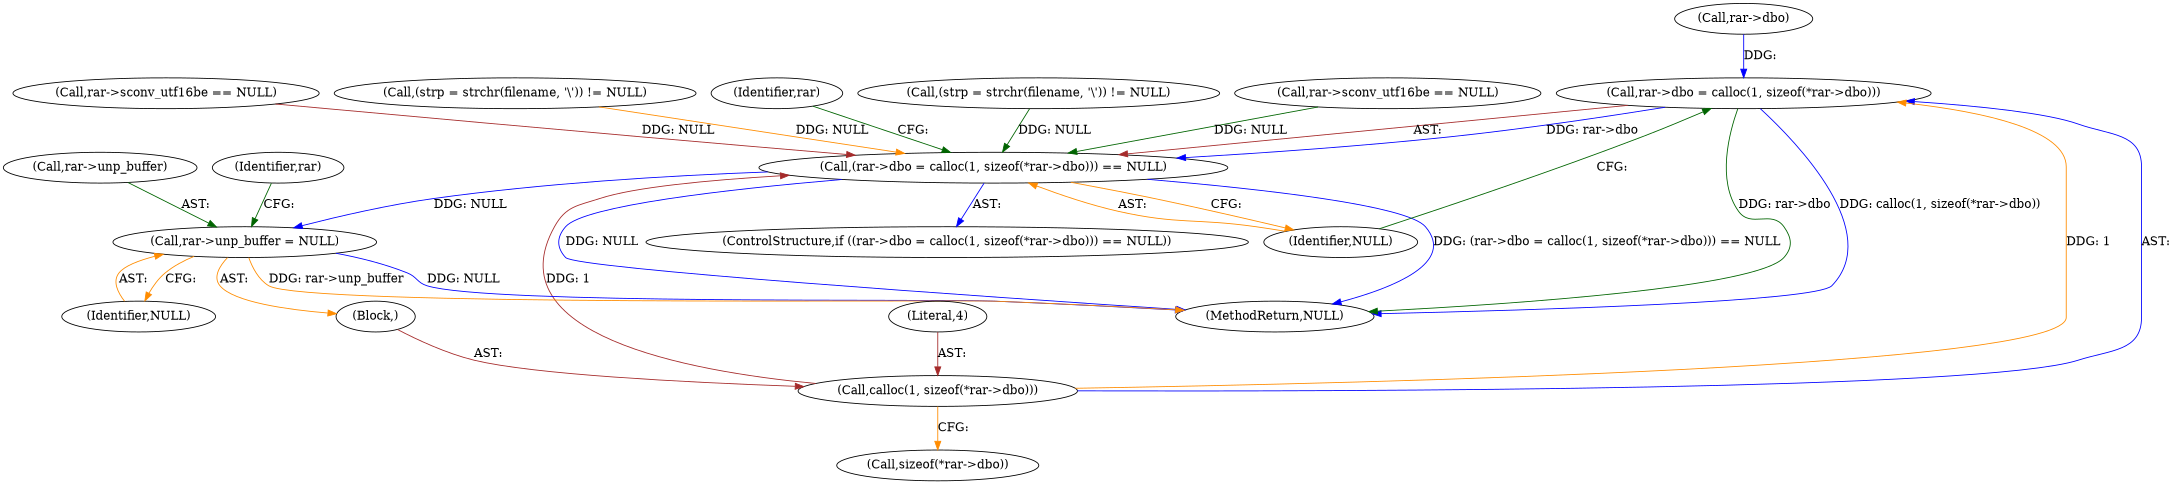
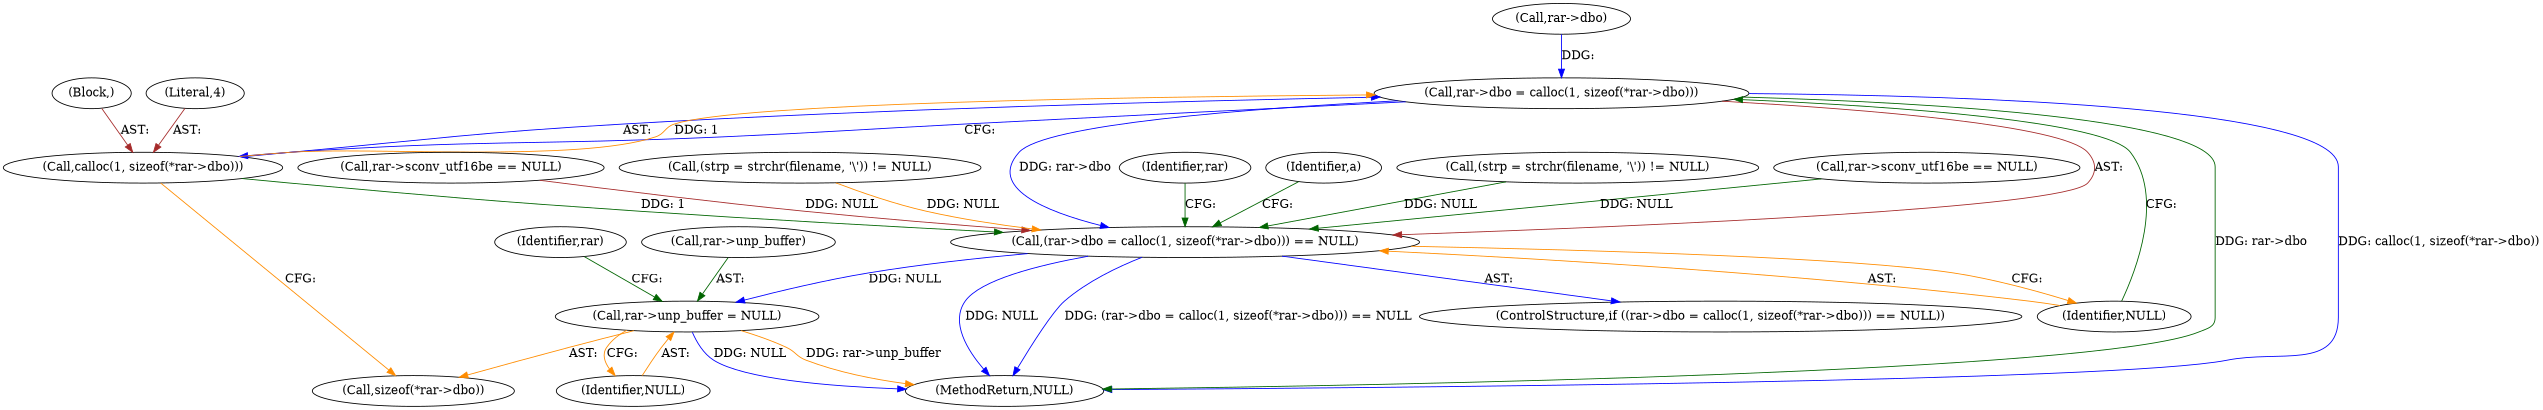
  digraph {
    edge [color=blue]
    n1 [label="(Call,rar->dbo = calloc(1, sizeof(*rar->dbo)))"]
    n2 [label="(Call,calloc(1, sizeof(*rar->dbo)))"]
    n3 [label="(Call,(rar->dbo = calloc(1, sizeof(*rar->dbo))) == NULL)"]
    n4 [label="(MethodReturn,NULL)"]
    n5 [label="(Call,sizeof(*rar->dbo))"]
    n6 [label="(Call,rar->unp_buffer = NULL)"]
    n7 [label="(ControlStructure,if ((rar->dbo = calloc(1, sizeof(*rar->dbo))) == NULL))"]
    n8 [label="(Identifier,NULL)"]
    n9 [label="(Block,)"]
    n10 [label="(Identifier,NULL)"]
    n11 [label="(Call,rar->dbo)"]
    n12 [label="(Call,rar->sconv_utf16be == NULL)"]
    n13 [label="(Call,(strp = strchr(filename, '\\')) != NULL)"]
    n14 [label="(Identifier,rar)"]
    n15 [label="(Call,rar->unp_buffer)"]
+   n16 [label="(Identifier,a)"]
    n17 [label="(Call,(strp = strchr(filename, '\\')) != NULL)"]
    n18 [label="(Call,rar->sconv_utf16be == NULL)"]
    n19 [label="(Literal,4)"]
    n20 [label="(Identifier,rar)"]
+   n1 -> n2 [label="CFG: "]
    n1 -> n3 [color=brown label="AST: "]
    n1 -> n3 [label="DDG: rar->dbo"]
    n1 -> n4 [label="DDG: calloc(1, sizeof(*rar->dbo))"]
    n1 -> n4 [color=darkgreen label="DDG: rar->dbo"]
    n2 -> n1 [label="AST: "]
    n2 -> n1 [color=darkorange label="DDG: 1"]
-   n2 -> n3 [color=brown label="DDG: 1"]
+   n2 -> n3 [color=darkgreen label="DDG: 1"]
    n2 -> n5 [color=darkorange label="CFG: "]
    n3 -> n4 [label="DDG: NULL"]
    n3 -> n4 [label="DDG: (rar->dbo = calloc(1, sizeof(*rar->dbo))) == NULL"]
    n3 -> n6 [label="DDG: NULL"]
    n3 -> n7 [label="AST: "]
    n3 -> n8 [color=darkorange label="CFG: "]
    n6 -> n4 [label="DDG: NULL"]
    n6 -> n4 [color=darkorange label="DDG: rar->unp_buffer"]
-   n6 -> n9 [color=darkorange label="AST: "]
+   n6 -> n5 [color=darkorange label="AST: "]
    n6 -> n10 [color=darkorange label="CFG: "]
    n8 -> n1 [color=darkgreen label="CFG: "]
    n8 -> n3 [color=darkorange label="AST: "]
    n9 -> n2 [color=brown label="AST: "]
    n10 -> n6 [color=darkorange label="AST: "]
    n11 -> n1 [label="DDG: "]
    n12 -> n3 [color=brown label="DDG: NULL"]
    n13 -> n3 [color=darkorange label="DDG: NULL"]
    n14 -> n3 [color=darkgreen label="CFG: "]
    n15 -> n6 [color=darkgreen label="AST: "]
+   n16 -> n3 [color=darkgreen label="CFG: "]
    n17 -> n3 [color=darkgreen label="DDG: NULL"]
    n18 -> n3 [color=darkgreen label="DDG: NULL"]
    n19 -> n2 [color=brown label="AST: "]
    n20 -> n6 [color=darkgreen label="CFG: "]
  }
